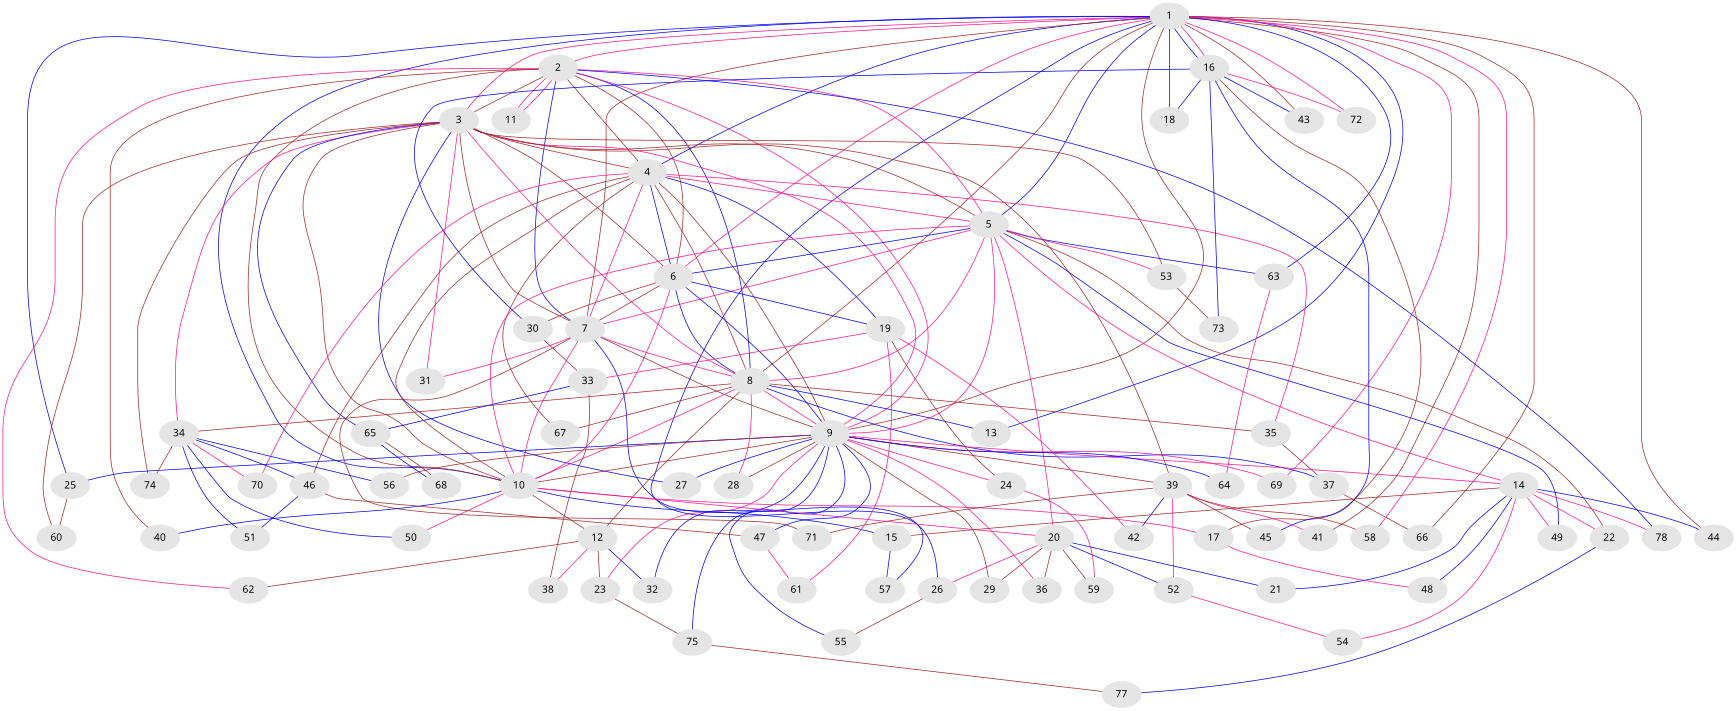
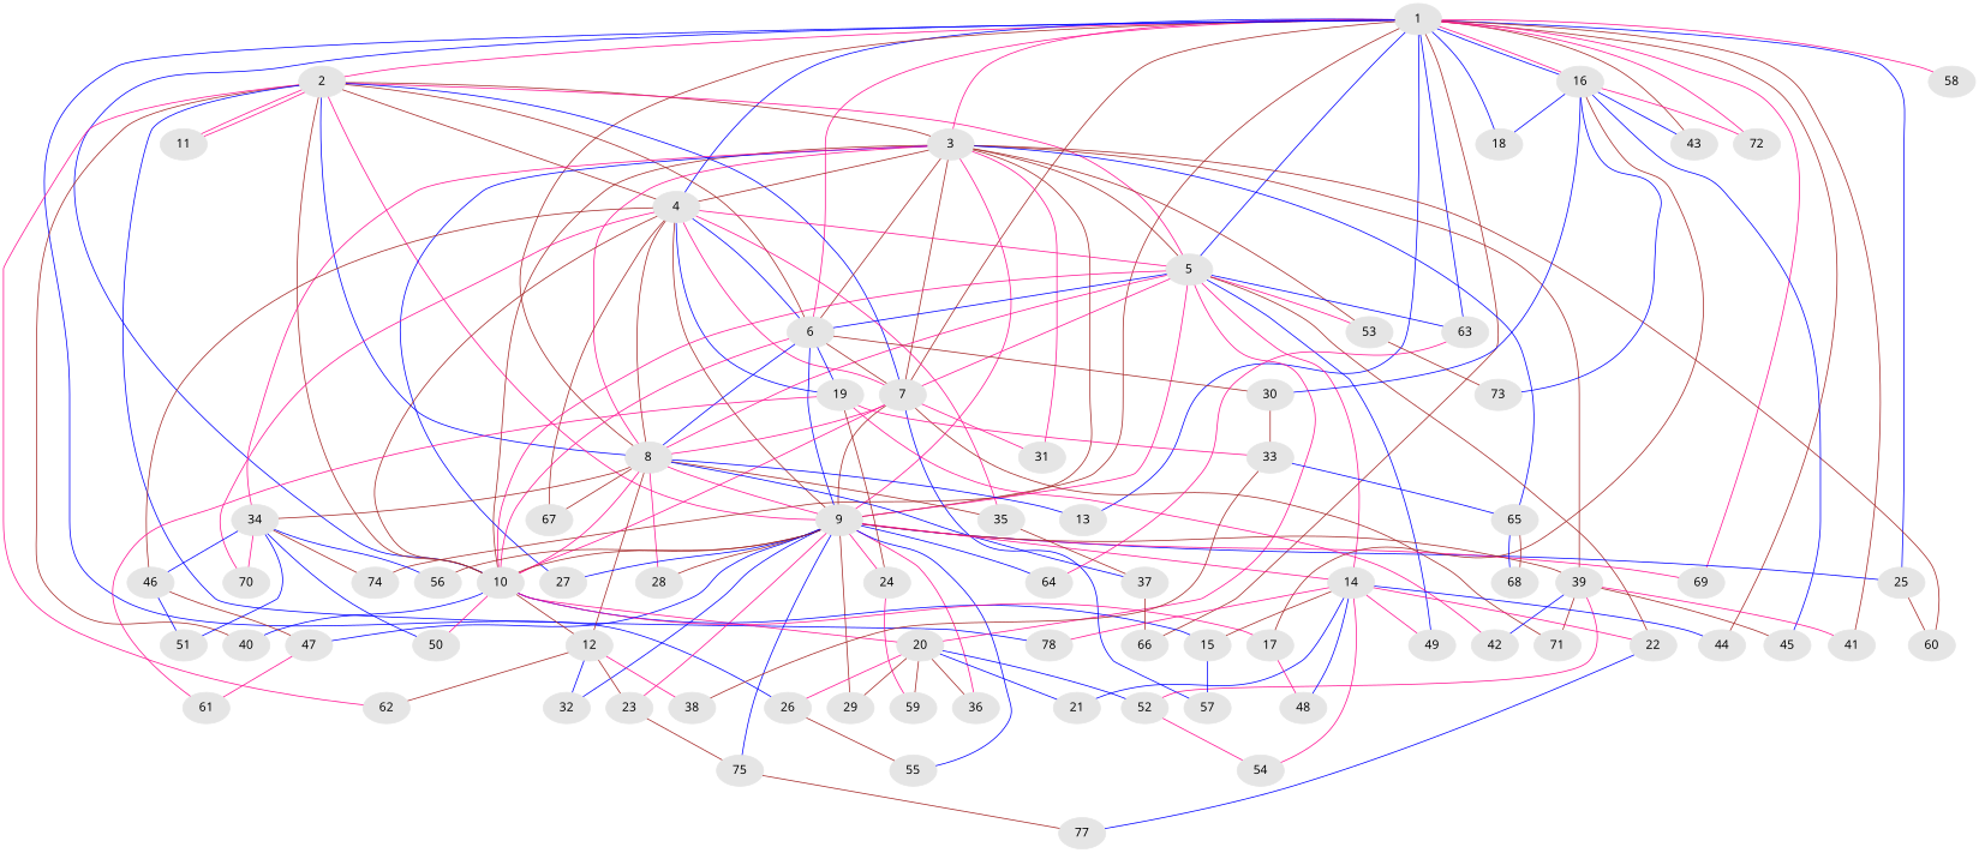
  graph {
    fontname="Noto Sans"
    node [color=gray90 fontname="Noto Sans" style=filled]
    edge [color=brown fontname="Noto Sans"]
    1
    2
    3
    4
    5
    6
    7
    8
    9
    10
    13
    16
    18
    25
    26
    41
    43
    44
    58
    63
    66
    69
    72
    11
    40
    62
    n27 [label=78]
    27
    31
    34
    39
    53
    60
    65
    74
    19
    35
    46
    67
    70
    14
    20
    22
    49
    30
    57
    71
    12
    28
    37
    23
    24
    29
    32
    36
    47
    55
    56
    64
    75
    15
    17
    50
    45
    73
    51
    42
    52
    68
    33
    61
    21
    48
    54
    59
    77
    38
    1 -- 2 [color=deeppink]
    1 -- 3 [color=deeppink]
    1 -- 4 [color=blue]
    1 -- 5 [color=blue]
    1 -- 6 [color=deeppink]
    1 -- 7
    1 -- 8
    1 -- 9
    1 -- 10 [color=blue]
    1 -- 13 [color=blue]
    1 -- 16 [color=blue]
    1 -- 16 [color=deeppink]
    1 -- 18 [color=blue]
    1 -- 25 [color=blue]
    1 -- 26 [color=blue]
    1 -- 41
    1 -- 43
    1 -- 44
    1 -- 58 [color=deeppink]
    1 -- 63 [color=blue]
    1 -- 66
    1 -- 69 [color=deeppink]
    1 -- 72 [color=deeppink]
    2 -- 3
    2 -- 4
    2 -- 5 [color=deeppink]
    2 -- 6
    2 -- 7 [color=blue]
    2 -- 8 [color=blue]
    2 -- 9 [color=deeppink]
    2 -- 10
    2 -- 11 [color=deeppink]
    2 -- 11 [color=deeppink]
    2 -- 40
    2 -- 62 [color=deeppink]
    2 -- n27 [color=blue]
    3 -- 4
    3 -- 5
    3 -- 6
    3 -- 7
    3 -- 8 [color=deeppink]
    3 -- 9 [color=deeppink]
    3 -- 10
    3 -- 27 [color=blue]
    3 -- 31 [color=deeppink]
    3 -- 34 [color=deeppink]
    3 -- 39
    3 -- 53
    3 -- 60
    3 -- 65 [color=blue]
    3 -- 74
    4 -- 5 [color=deeppink]
    4 -- 6 [color=blue]
    4 -- 7 [color=deeppink]
    4 -- 8
    4 -- 9
    4 -- 10
    4 -- 19 [color=blue]
    4 -- 35 [color=deeppink]
    4 -- 46
    4 -- 67
    4 -- 70 [color=deeppink]
    5 -- 6 [color=blue]
    5 -- 7 [color=deeppink]
    5 -- 8 [color=deeppink]
    5 -- 9 [color=deeppink]
    5 -- 10 [color=deeppink]
    5 -- 63 [color=blue]
    5 -- 53 [color=deeppink]
    5 -- 14 [color=deeppink]
    5 -- 20 [color=deeppink]
    5 -- 22
    5 -- 49 [color=blue]
    6 -- 7
    6 -- 8 [color=blue]
    6 -- 9 [color=blue]
    6 -- 10 [color=deeppink]
    6 -- 19 [color=blue]
    6 -- 30
    7 -- 8 [color=deeppink]
    7 -- 9
    7 -- 10 [color=deeppink]
    7 -- 31 [color=deeppink]
    7 -- 57 [color=blue]
    7 -- 71
    8 -- 9 [color=deeppink]
    8 -- 10 [color=deeppink]
    8 -- 13 [color=blue]
    8 -- 34
    8 -- 35
    8 -- 67
    8 -- 12
    8 -- 28 [color=deeppink]
    8 -- 37 [color=blue]
    9 -- 10
    9 -- 25 [color=blue]
    9 -- 69 [color=deeppink]
    9 -- 27 [color=blue]
    9 -- 39
    9 -- 14 [color=deeppink]
    9 -- 28
    9 -- 23 [color=deeppink]
    9 -- 24 [color=deeppink]
    9 -- 29
    9 -- 32 [color=blue]
    9 -- 36 [color=deeppink]
    9 -- 47 [color=blue]
    9 -- 55 [color=blue]
    9 -- 56
    9 -- 64 [color=blue]
    9 -- 75 [color=blue]
    10 -- 40 [color=blue]
    10 -- 20 [color=deeppink]
    10 -- 12
    10 -- 15 [color=blue]
    10 -- 17 [color=deeppink]
    10 -- 50 [color=deeppink]
    16 -- 18 [color=blue]
    16 -- 43 [color=blue]
    16 -- 72 [color=deeppink]
    16 -- 30 [color=blue]
    16 -- 17
    16 -- 45 [color=blue]
    16 -- 73 [color=blue]
    25 -- 60
    26 -- 55
    63 -- 64 [color=deeppink]
    34 -- 74
    34 -- 46 [color=blue]
    34 -- 70 [color=deeppink]
    34 -- 56 [color=blue]
    34 -- 50 [color=blue]
    34 -- 51 [color=blue]
    39 -- 41 [color=deeppink]
-   39 -- 58
    39 -- 71
    39 -- 45
    39 -- 42 [color=blue]
    39 -- 52 [color=deeppink]
    53 -- 73
    65 -- 68 [color=blue]
    65 -- 68
    19 -- 24
    19 -- 42 [color=deeppink]
    19 -- 33 [color=deeppink]
    19 -- 61 [color=deeppink]
    35 -- 37
    46 -- 47
    46 -- 51 [color=blue]
    14 -- 44 [color=blue]
    14 -- n27 [color=deeppink]
    14 -- 22 [color=deeppink]
    14 -- 49 [color=deeppink]
    14 -- 15
    14 -- 21 [color=blue]
    14 -- 48 [color=blue]
    14 -- 54 [color=deeppink]
    20 -- 26 [color=deeppink]
    20 -- 29
    20 -- 36
    20 -- 52 [color=blue]
    20 -- 21 [color=blue]
    20 -- 59
    22 -- 77 [color=blue]
    30 -- 33
    12 -- 62
    12 -- 23
    12 -- 32 [color=blue]
    12 -- 38 [color=deeppink]
    37 -- 66
    23 -- 75
    24 -- 59 [color=deeppink]
    47 -- 61 [color=deeppink]
    75 -- 77
    15 -- 57 [color=blue]
    17 -- 48 [color=deeppink]
    52 -- 54 [color=deeppink]
    33 -- 65 [color=blue]
    33 -- 38
  }
